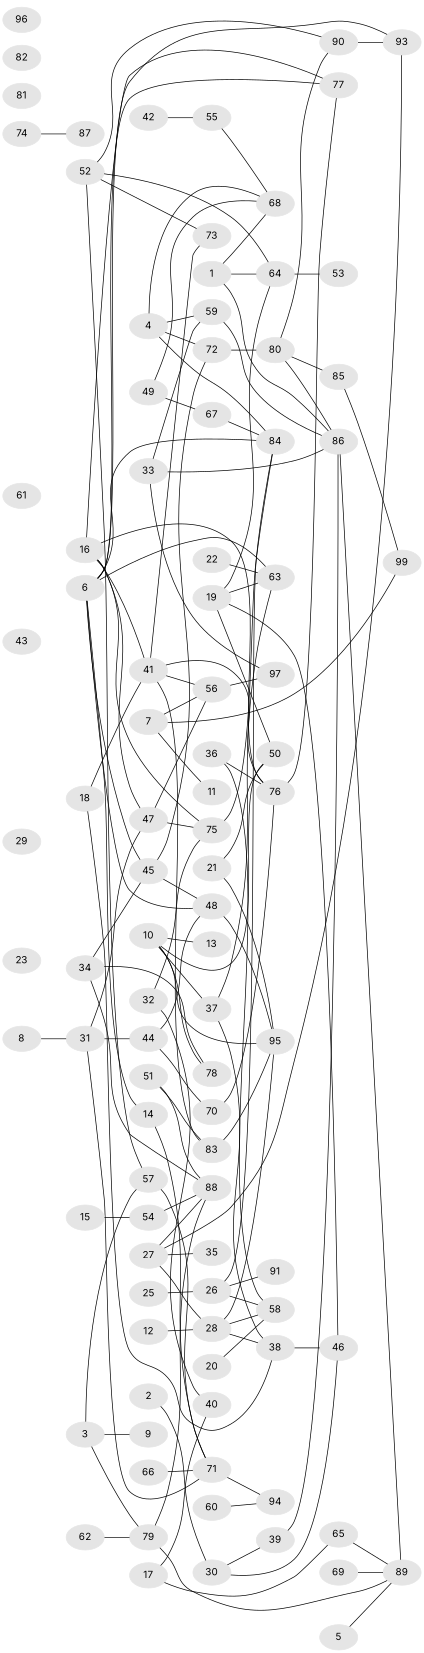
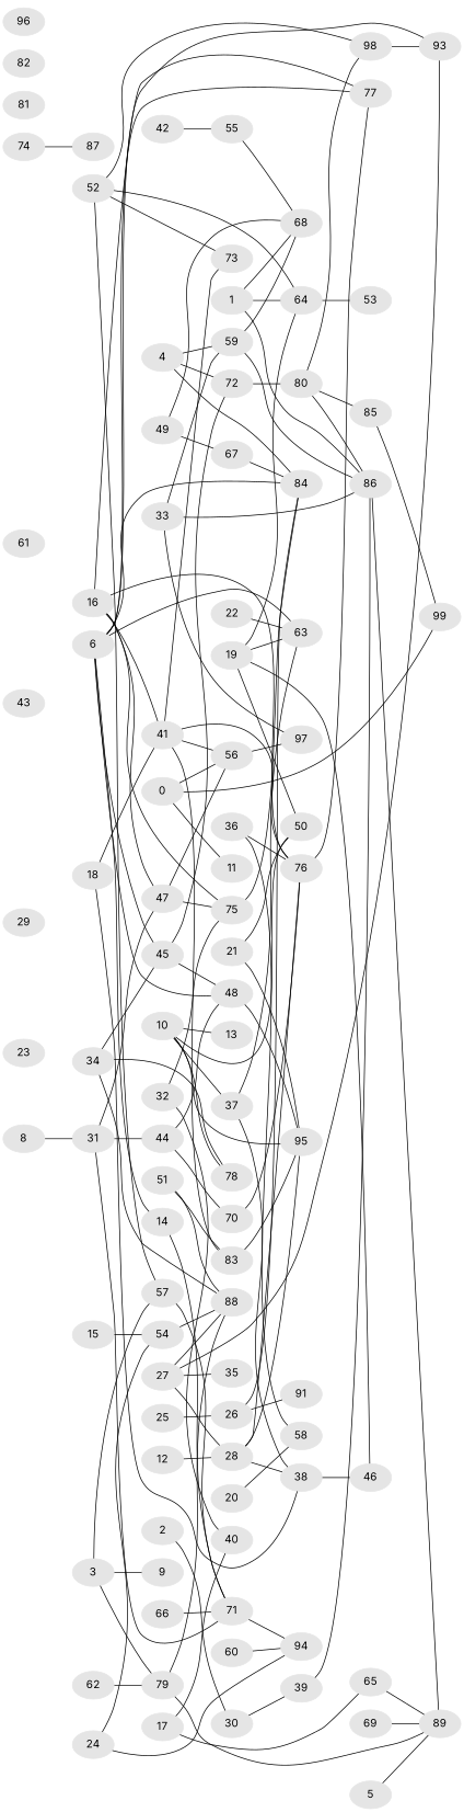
  graph {
    fontname=Inter
    rankdir=LR
    node [color=gray90 fontname=Inter style=filled]
    edge [fontname=Inter]
    1
    64
    68
    86
    53
    89
    2
    30
    46
    39
    3
    9
    57
    79
    71
    88
    4
    59
    72
    84
    80
    5
    6
    14
    45
    48
    63
    77
    93
    95
-   7
+   7 [label=0]
    11
    56
    n34 [label=99]
    97
    8
    31
    47
    44
    83
    10
    13
    37
    50
    78
    38
    12
    28
    58
    94
    15
    54
    16
    41
    75
    76
    73
    17
    40
    65
    18
    19
    20
    21
    22
    23
+   24
    25
    26
    91
    27
    35
    29
    70
    32
    33
    34
    36
    42
    55
    43
    49
    67
    51
    52
-   90
+   90 [label=98]
    60
    61
    62
    66
    69
    85
    74
    87
    81
    82
    96
    1 -- 64
    1 -- 68
    1 -- 86
    64 -- 53
    86 -- 89
    2 -- 30
-   30 -- 46
    30 -- 39
    39 -- 86
    3 -- 9
    3 -- 57
    3 -- 79
    57 -- 71
    79 -- 89
    79 -- 88
    71 -- 94
    4 -- 59
    4 -- 72
    4 -- 84
-   4 -- 68
+   59 -- 68
    59 -- 86
    72 -- 80
    80 -- 86
    80 -- 90
    80 -- 85
    5 -- 89
    6 -- 84
    6 -- 14
    6 -- 45
    6 -- 48
    6 -- 63
    6 -- 77
    6 -- 93
    14 -- 71
    45 -- 72
    45 -- 48
    48 -- 95
    7 -- 11
    7 -- 56
    7 -- n34
    56 -- 97
    8 -- 31
    31 -- 71
    31 -- 47
    31 -- 44
    47 -- 56
    47 -- 75
    44 -- 48
    44 -- 70
    83 -- 95
    10 -- 95
    10 -- 13
    10 -- 37
    10 -- 50
    10 -- 78
    37 -- 63
    37 -- 38
    38 -- 46
    12 -- 28
    28 -- 95
    28 -- 38
-   28 -- 58
+   28 -- 76
    15 -- 54
    54 -- 88
    16 -- 77
    16 -- 47
    16 -- 41
    16 -- 75
    16 -- 76
    41 -- 56
    41 -- 83
    41 -- 76
    41 -- 73
    75 -- 84
    76 -- 77
    17 -- 40
    17 -- 65
    65 -- 89
    18 -- 38
    18 -- 41
    19 -- 64
    19 -- 46
    19 -- 63
    19 -- 50
    20 -- 58
    21 -- 95
    21 -- 50
    22 -- 63
+   24 -- 94
+   24 -- 54
    25 -- 26
    26 -- 84
-   26 -- 58
    26 -- 91
    27 -- 88
    27 -- 93
    27 -- 28
    27 -- 35
    70 -- 76
    32 -- 75
    32 -- 40
    33 -- 86
    33 -- 59
    33 -- 97
    34 -- 88
    34 -- 45
    34 -- 78
    36 -- 58
    36 -- 76
    42 -- 55
    55 -- 68
    49 -- 68
    49 -- 67
    67 -- 84
    51 -- 88
    51 -- 83
    52 -- 64
    52 -- 57
    52 -- 73
    52 -- 90
    90 -- 93
    60 -- 94
    62 -- 79
    66 -- 71
    69 -- 89
    85 -- n34
    74 -- 87
  }
